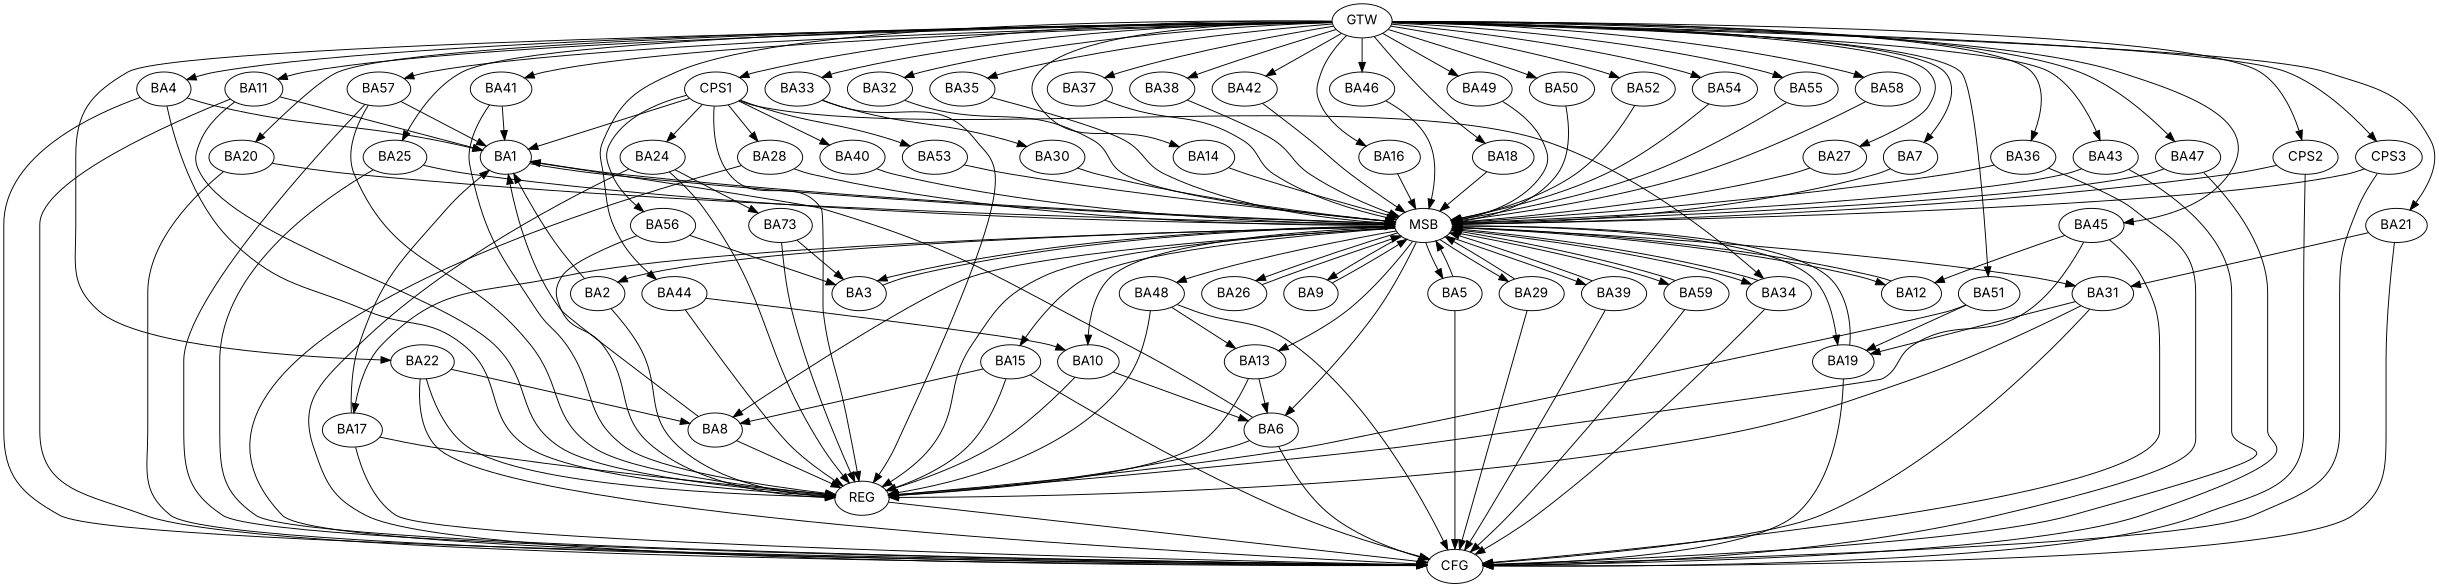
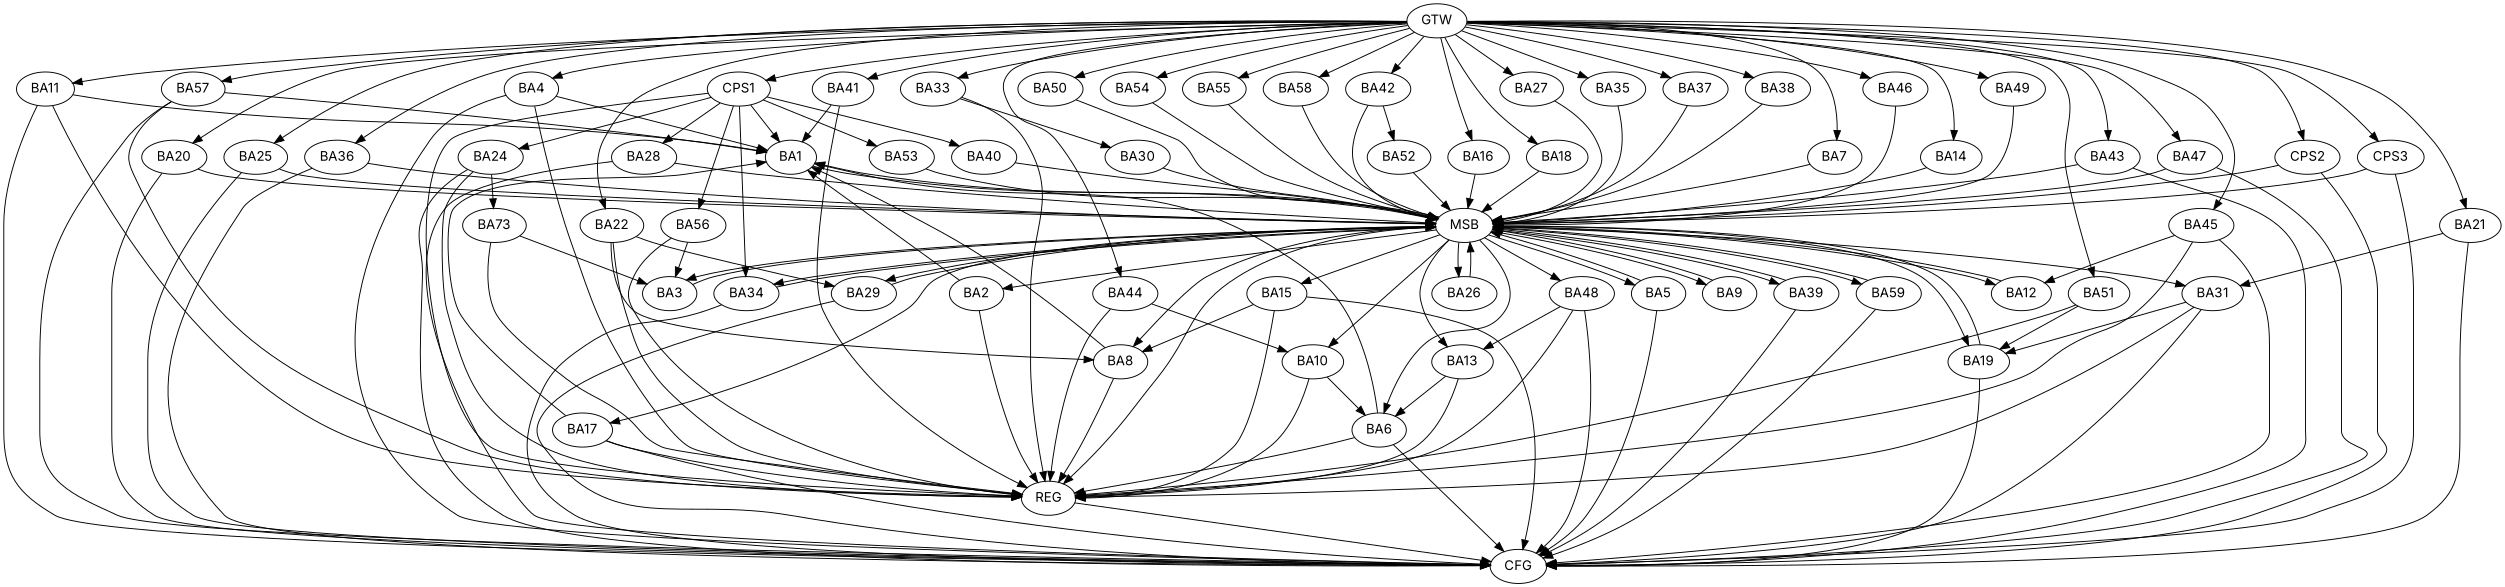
  strict digraph {
    fontname=Inter
    node [fontname=Inter]
    edge [fontname=Inter]
    n1 [label=BA1]
    n2 [label=MSB]
    n3 [label=BA2]
    n4 [label=REG]
    n5 [label=BA3]
    n6 [label=BA5]
    n7 [label=BA6]
    n8 [label=BA8]
    n9 [label=BA9]
    n10 [label=BA10]
    n11 [label=BA12]
    n12 [label=BA13]
    n13 [label=BA15]
    n14 [label=BA17]
    n15 [label=BA19]
    n16 [label=BA26]
    n17 [label=BA29]
    n18 [label=BA31]
    n19 [label=BA34]
    n20 [label=BA39]
    n21 [label=BA48]
    n22 [label=BA59]
    n23 [label=CFG]
    n24 [label=BA4]
    n25 [label=BA7]
    n26 [label=BA11]
    n27 [label=BA14]
    n28 [label=BA16]
    n29 [label=BA18]
    n30 [label=BA20]
    n31 [label=BA21]
    n32 [label=BA22]
    n33 [label=BA73]
    n34 [label=BA24]
    n35 [label=BA25]
    n36 [label=BA27]
    n37 [label=BA28]
    n38 [label=BA30]
-   n39 [label=BA32]
    n40 [label=BA33]
    n41 [label=BA35]
    n42 [label=BA36]
    n43 [label=BA37]
    n44 [label=BA38]
    n45 [label=BA40]
    n46 [label=BA41]
    n47 [label=BA42]
    n48 [label=BA43]
    n49 [label=BA44]
    n50 [label=BA45]
    n51 [label=BA46]
    n52 [label=BA47]
    n53 [label=BA49]
    n54 [label=BA50]
    n55 [label=BA51]
    n56 [label=BA52]
    n57 [label=BA53]
    n58 [label=BA54]
    n59 [label=BA55]
    n60 [label=BA56]
    n61 [label=BA57]
    n62 [label=BA58]
    n63 [label=CPS1]
    n64 [label=CPS2]
    n65 [label=CPS3]
    n66 [label=GTW]
    n1 -> n2
    n2 -> n1
    n2 -> n3
    n2 -> n4
    n2 -> n5
    n2 -> n6
    n2 -> n7
    n2 -> n8
    n2 -> n9
    n2 -> n10
    n2 -> n11
    n2 -> n12
    n2 -> n13
    n2 -> n14
    n2 -> n15
    n2 -> n16
    n2 -> n17
    n2 -> n18
    n2 -> n19
    n2 -> n20
    n2 -> n21
    n2 -> n22
    n3 -> n1
    n3 -> n4
    n4 -> n23
    n5 -> n2
    n6 -> n2
    n6 -> n23
    n7 -> n1
    n7 -> n4
    n7 -> n23
    n8 -> n1
    n8 -> n4
    n9 -> n2
    n10 -> n4
    n10 -> n7
    n11 -> n2
    n12 -> n4
    n12 -> n7
    n13 -> n4
    n13 -> n8
    n13 -> n23
    n14 -> n1
    n14 -> n4
    n14 -> n23
    n15 -> n2
    n15 -> n23
    n16 -> n2
    n17 -> n2
    n17 -> n23
    n18 -> n4
    n18 -> n15
    n18 -> n23
    n19 -> n2
    n19 -> n23
    n20 -> n2
    n20 -> n23
    n21 -> n4
    n21 -> n12
    n21 -> n23
    n22 -> n2
    n22 -> n23
    n24 -> n1
    n24 -> n4
    n24 -> n23
    n25 -> n2
    n26 -> n1
    n26 -> n4
    n26 -> n23
    n27 -> n2
    n28 -> n2
    n29 -> n2
    n30 -> n2
    n30 -> n23
    n31 -> n18
    n31 -> n23
    n32 -> n4
    n32 -> n8
-   n32 -> n23
+   n32 -> n17
    n33 -> n4
    n33 -> n5
    n34 -> n4
    n34 -> n23
    n34 -> n33
    n35 -> n2
    n35 -> n23
    n36 -> n2
    n37 -> n2
    n37 -> n23
    n38 -> n2
-   n39 -> n2
    n40 -> n4
    n40 -> n38
    n41 -> n2
    n42 -> n2
    n42 -> n23
    n43 -> n2
    n44 -> n2
    n45 -> n2
    n46 -> n1
    n46 -> n4
    n47 -> n2
    n48 -> n2
    n48 -> n23
    n49 -> n4
    n49 -> n10
    n50 -> n4
    n50 -> n11
    n50 -> n23
    n51 -> n2
    n52 -> n2
    n52 -> n23
    n53 -> n2
    n54 -> n2
    n55 -> n4
    n55 -> n15
    n56 -> n2
    n57 -> n2
    n58 -> n2
    n59 -> n2
    n60 -> n4
    n60 -> n5
    n61 -> n1
    n61 -> n4
    n61 -> n23
    n62 -> n2
    n63 -> n1
    n63 -> n4
    n63 -> n19
    n63 -> n34
    n63 -> n37
    n63 -> n45
    n63 -> n57
    n63 -> n60
    n64 -> n2
    n64 -> n23
    n65 -> n2
    n65 -> n23
    n66 -> n24
    n66 -> n25
    n66 -> n26
    n66 -> n27
    n66 -> n28
    n66 -> n29
    n66 -> n30
    n66 -> n31
    n66 -> n32
    n66 -> n35
    n66 -> n36
-   n66 -> n39
    n66 -> n40
    n66 -> n41
    n66 -> n42
    n66 -> n43
    n66 -> n44
    n66 -> n46
    n66 -> n47
    n66 -> n48
    n66 -> n49
    n66 -> n50
    n66 -> n51
    n66 -> n52
    n66 -> n53
    n66 -> n54
    n66 -> n55
-   n66 -> n56
+   n47 -> n56
    n66 -> n58
    n66 -> n59
    n66 -> n61
    n66 -> n62
    n66 -> n63
    n66 -> n64
    n66 -> n65
  }
